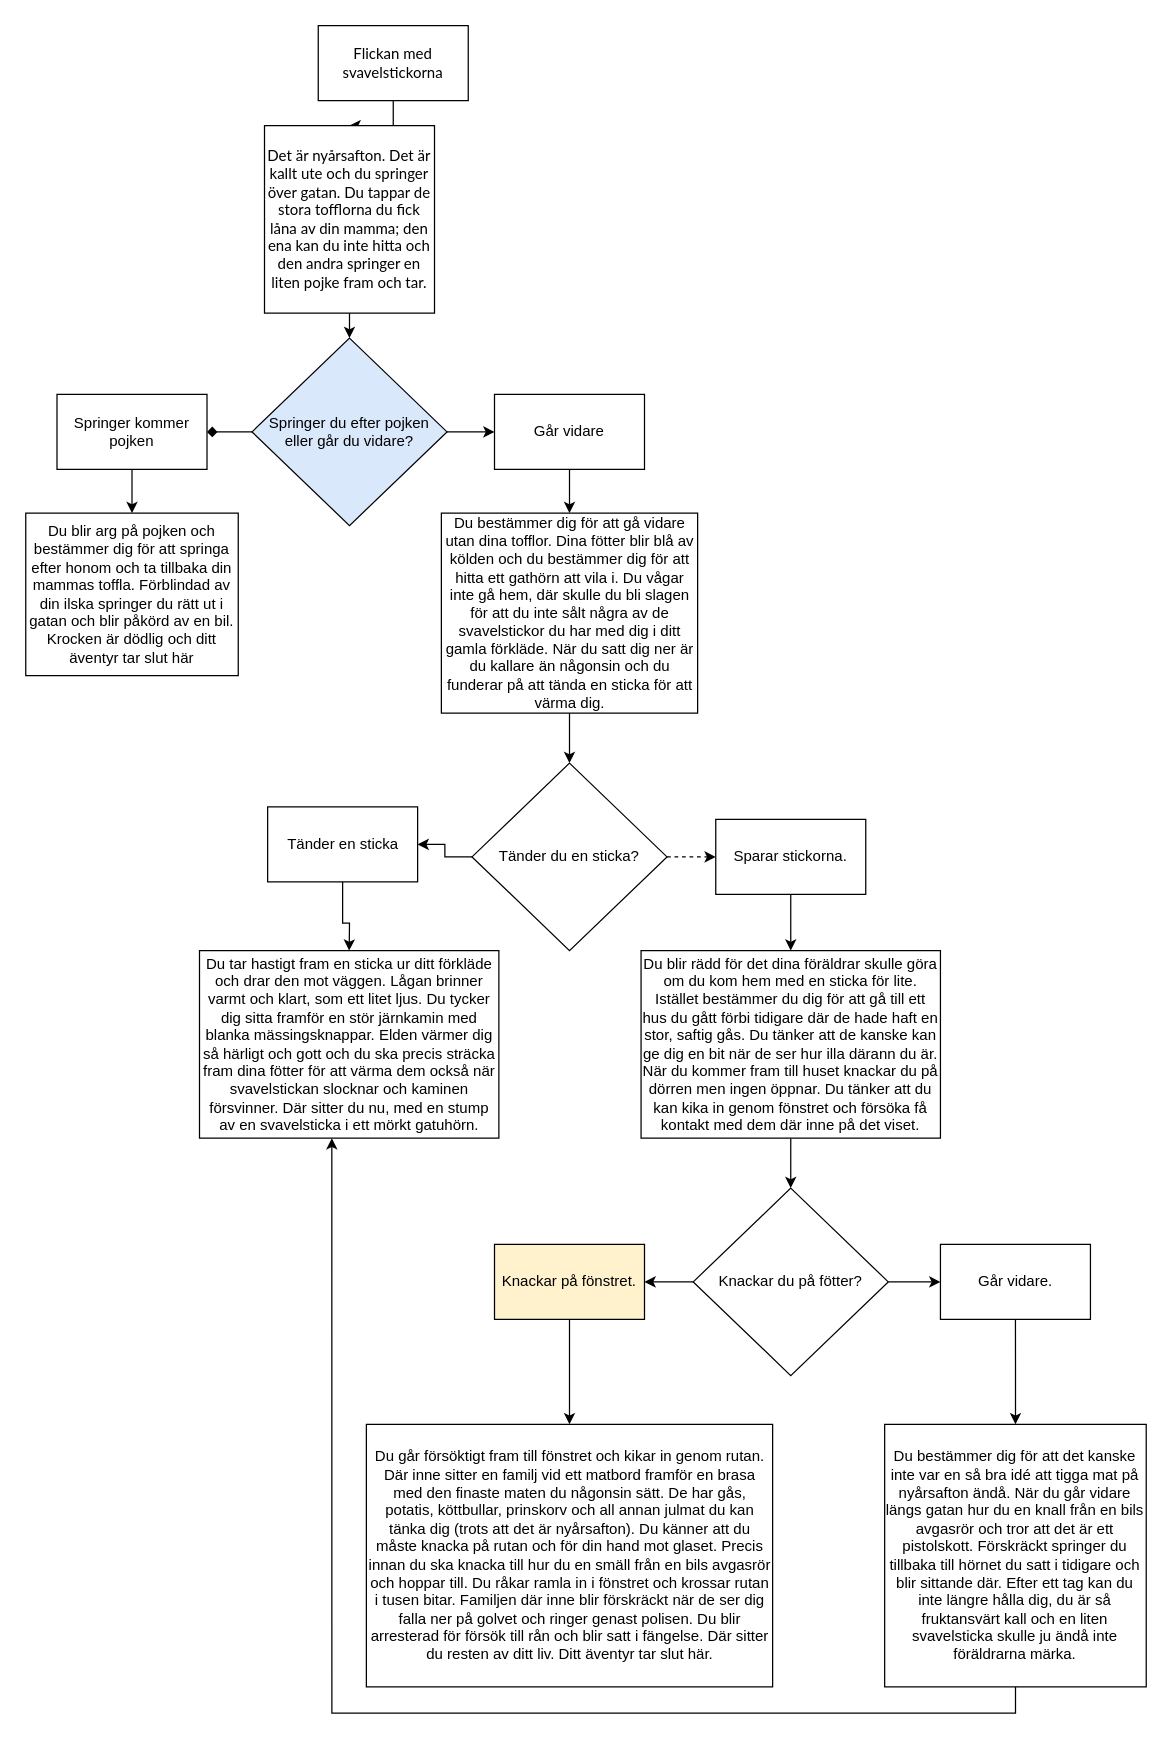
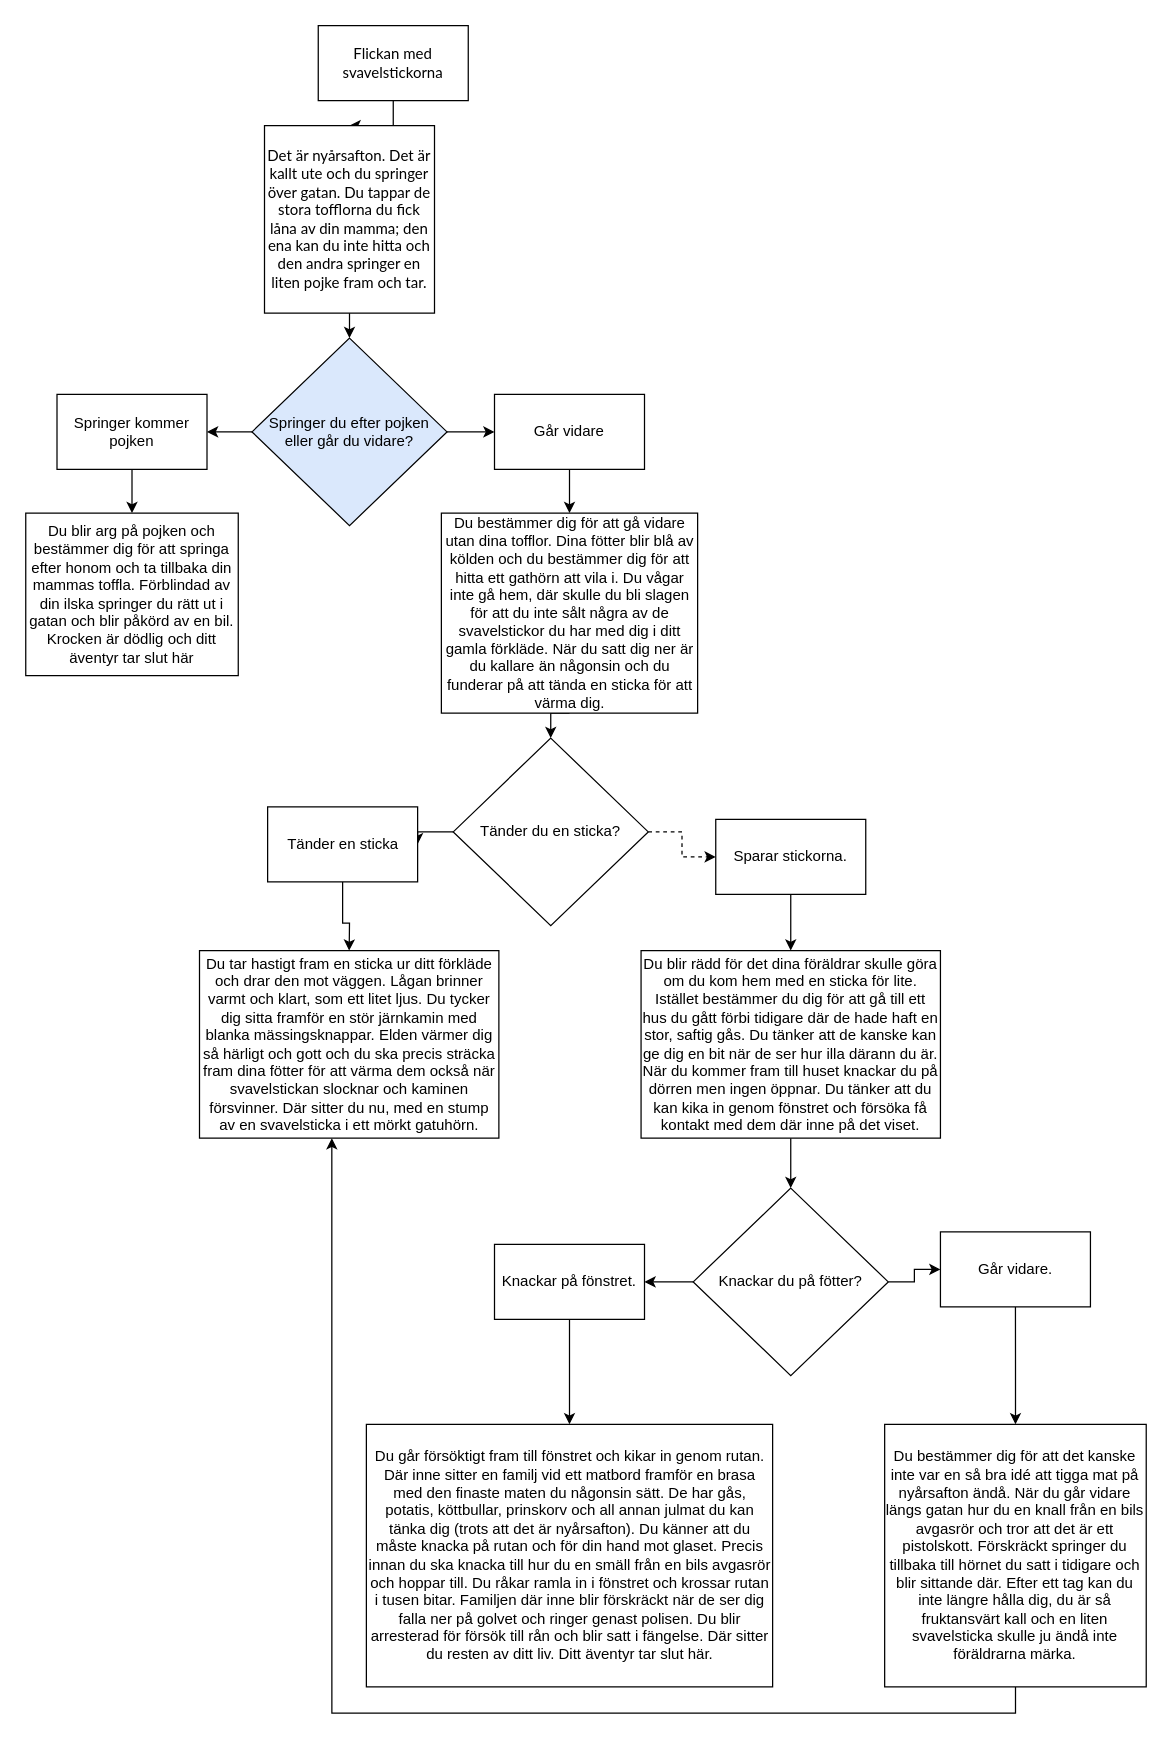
  <mxCell id="0" />
  <mxCell id="1" parent="0" />
  <mxCell id="2" style="edgeStyle=orthogonalEdgeStyle;rounded=0;orthogonalLoop=1;jettySize=auto;html=1;exitX=0.5;exitY=1;exitDx=0;exitDy=0;entryX=0.5;entryY=0;entryDx=0;entryDy=0;" parent="1" source="3" target="5" edge="1"><mxGeometry relative="1" as="geometry" /></mxCell>
  <mxCell id="3" value="&lt;font face=&quot;Lato&quot; data-font-src=&quot;https://fonts.googleapis.com/css?family=Lato&quot;&gt;Flickan med svavelstickorna&lt;/font&gt;" style="rounded=0;whiteSpace=wrap;html=1;" parent="1" vertex="1"><mxGeometry x="254" y="20" width="120" height="60" as="geometry" /></mxCell>
  <mxCell id="4" style="edgeStyle=orthogonalEdgeStyle;rounded=0;orthogonalLoop=1;jettySize=auto;html=1;exitX=0.5;exitY=1;exitDx=0;exitDy=0;entryX=0.5;entryY=0;entryDx=0;entryDy=0;" parent="1" source="5" target="8" edge="1"><mxGeometry relative="1" as="geometry" /></mxCell>
  <mxCell id="5" value="&lt;font face=&quot;Lato&quot; data-font-src=&quot;https://fonts.googleapis.com/css?family=Lato&quot;&gt;Det är nyårsafton. Det är kallt ute och du springer över gatan. Du tappar de stora tofflorna du fick låna av din mamma; den ena kan du inte hitta och den andra springer en liten pojke fram och tar.&lt;/font&gt;" style="rounded=0;whiteSpace=wrap;html=1;" parent="1" vertex="1"><mxGeometry x="211" y="100" width="136" height="150" as="geometry" /></mxCell>
- <mxCell id="6" style="edgeStyle=orthogonalEdgeStyle;rounded=0;orthogonalLoop=1;jettySize=auto;html=1;exitX=0;exitY=0.5;exitDx=0;exitDy=0;entryX=1;entryY=0.5;entryDx=0;entryDy=0;endArrow=diamond;" edge="1" parent="1" source="8" target="10"><mxGeometry relative="1" as="geometry" /></mxCell>
+ <mxCell id="6" style="edgeStyle=orthogonalEdgeStyle;rounded=0;orthogonalLoop=1;jettySize=auto;html=1;exitX=0;exitY=0.5;exitDx=0;exitDy=0;entryX=1;entryY=0.5;entryDx=0;entryDy=0;" edge="1" parent="1" source="8" target="10"><mxGeometry relative="1" as="geometry" /></mxCell>
  <mxCell id="7" style="edgeStyle=orthogonalEdgeStyle;rounded=0;orthogonalLoop=1;jettySize=auto;html=1;exitX=1;exitY=0.5;exitDx=0;exitDy=0;entryX=0;entryY=0.5;entryDx=0;entryDy=0;" edge="1" parent="1" source="8" target="12"><mxGeometry relative="1" as="geometry" /></mxCell>
  <mxCell id="8" value="Springer du efter pojken eller går du vidare?" style="rhombus;whiteSpace=wrap;html=1;fillColor=#dae8fc;" parent="1" vertex="1"><mxGeometry x="201" y="270" width="156" height="150" as="geometry" /></mxCell>
  <mxCell id="9" style="edgeStyle=orthogonalEdgeStyle;rounded=0;orthogonalLoop=1;jettySize=auto;html=1;exitX=0.5;exitY=1;exitDx=0;exitDy=0;entryX=0.5;entryY=0;entryDx=0;entryDy=0;" edge="1" parent="1" source="10" target="13"><mxGeometry relative="1" as="geometry" /></mxCell>
  <mxCell id="10" value="Springer kommer pojken" style="rounded=0;whiteSpace=wrap;html=1;" vertex="1" parent="1"><mxGeometry x="45" y="315" width="120" height="60" as="geometry" /></mxCell>
  <mxCell id="11" style="edgeStyle=orthogonalEdgeStyle;rounded=0;orthogonalLoop=1;jettySize=auto;html=1;exitX=0.5;exitY=1;exitDx=0;exitDy=0;entryX=0.5;entryY=0;entryDx=0;entryDy=0;" edge="1" parent="1" source="12" target="15"><mxGeometry relative="1" as="geometry" /></mxCell>
  <mxCell id="12" value="Går vidare" style="rounded=0;whiteSpace=wrap;html=1;" vertex="1" parent="1"><mxGeometry x="395" y="315" width="120" height="60" as="geometry" /></mxCell>
  <mxCell id="13" value="Du blir arg på pojken och bestämmer dig för att springa efter honom och ta tillbaka din mammas toffla. Förblindad av din ilska springer du rätt ut i gatan och blir påkörd av en bil. Krocken är dödlig och ditt äventyr tar slut här" style="rounded=0;whiteSpace=wrap;html=1;" vertex="1" parent="1"><mxGeometry x="20" y="410" width="170" height="130" as="geometry" /></mxCell>
  <mxCell id="14" style="edgeStyle=orthogonalEdgeStyle;rounded=0;orthogonalLoop=1;jettySize=auto;html=1;exitX=0.5;exitY=1;exitDx=0;exitDy=0;entryX=0.5;entryY=0;entryDx=0;entryDy=0;" edge="1" parent="1" source="15" target="18"><mxGeometry relative="1" as="geometry" /></mxCell>
  <mxCell id="15" value="Du bestämmer dig för att gå vidare utan dina tofflor. Dina fötter blir blå av kölden och du bestämmer dig för att hitta ett gathörn att vila i. Du vågar inte gå hem, där skulle du bli slagen för att du inte sålt några av de svavelstickor du har med dig i ditt gamla förkläde. När du satt dig ner är du kallare än någonsin och du funderar på att tända en sticka för att värma dig." style="rounded=0;whiteSpace=wrap;html=1;" vertex="1" parent="1"><mxGeometry x="352.5" y="410" width="205" height="160" as="geometry" /></mxCell>
  <mxCell id="16" style="edgeStyle=orthogonalEdgeStyle;rounded=0;orthogonalLoop=1;jettySize=auto;html=1;exitX=0;exitY=0.5;exitDx=0;exitDy=0;entryX=1;entryY=0.5;entryDx=0;entryDy=0;" edge="1" parent="1" source="18" target="20"><mxGeometry relative="1" as="geometry" /></mxCell>
  <mxCell id="17" style="edgeStyle=orthogonalEdgeStyle;rounded=0;orthogonalLoop=1;jettySize=auto;html=1;exitX=1;exitY=0.5;exitDx=0;exitDy=0;entryX=0;entryY=0.5;entryDx=0;entryDy=0;dashed=1;" edge="1" parent="1" source="18" target="22"><mxGeometry relative="1" as="geometry" /></mxCell>
- <mxCell id="18" value="Tänder du en sticka?" style="rhombus;whiteSpace=wrap;html=1;" vertex="1" parent="1"><mxGeometry x="377" y="610" width="156" height="150" as="geometry" /></mxCell>
+ <mxCell id="18" value="Tänder du en sticka?" style="rhombus;whiteSpace=wrap;html=1;" vertex="1" parent="1"><mxGeometry x="362" y="590" width="156" height="150" as="geometry" /></mxCell>
  <mxCell id="19" style="edgeStyle=orthogonalEdgeStyle;rounded=0;orthogonalLoop=1;jettySize=auto;html=1;exitX=0.5;exitY=1;exitDx=0;exitDy=0;entryX=0.5;entryY=0;entryDx=0;entryDy=0;" edge="1" parent="1" source="20" target="35"><mxGeometry relative="1" as="geometry"><Array as="points"><mxPoint x="279" y="738" /><mxPoint x="279" y="738" /><mxPoint x="279" y="760" /></Array></mxGeometry></mxCell>
  <mxCell id="20" value="Tänder en sticka" style="rounded=0;whiteSpace=wrap;html=1;" vertex="1" parent="1"><mxGeometry x="213.5" y="645" width="120" height="60" as="geometry" /></mxCell>
  <mxCell id="21" style="edgeStyle=orthogonalEdgeStyle;rounded=0;orthogonalLoop=1;jettySize=auto;html=1;exitX=0.5;exitY=1;exitDx=0;exitDy=0;entryX=0.5;entryY=0;entryDx=0;entryDy=0;" edge="1" parent="1" source="22" target="24"><mxGeometry relative="1" as="geometry" /></mxCell>
  <mxCell id="22" value="Sparar stickorna." style="rounded=0;whiteSpace=wrap;html=1;" vertex="1" parent="1"><mxGeometry x="572" y="655" width="120" height="60" as="geometry" /></mxCell>
  <mxCell id="23" style="edgeStyle=orthogonalEdgeStyle;rounded=0;orthogonalLoop=1;jettySize=auto;html=1;exitX=0.5;exitY=1;exitDx=0;exitDy=0;entryX=0.5;entryY=0;entryDx=0;entryDy=0;" edge="1" parent="1" source="24" target="27"><mxGeometry relative="1" as="geometry" /></mxCell>
  <mxCell id="24" value="Du blir rädd för det dina föräldrar skulle göra om du kom hem med en sticka för lite. Istället bestämmer du dig för att gå till ett hus du gått förbi tidigare där de hade haft en stor, saftig gås. Du tänker att de kanske kan ge dig en bit när de ser hur illa därann du är.&lt;br&gt;När du kommer fram till huset knackar du på dörren men ingen öppnar. Du tänker att du kan kika in genom fönstret och försöka få kontakt med dem där inne på det viset." style="rounded=0;whiteSpace=wrap;html=1;" vertex="1" parent="1"><mxGeometry x="512.25" y="760" width="239.5" height="150" as="geometry" /></mxCell>
  <mxCell id="25" style="edgeStyle=orthogonalEdgeStyle;rounded=0;orthogonalLoop=1;jettySize=auto;html=1;exitX=0;exitY=0.5;exitDx=0;exitDy=0;entryX=1;entryY=0.5;entryDx=0;entryDy=0;" edge="1" parent="1" source="27" target="29"><mxGeometry relative="1" as="geometry" /></mxCell>
  <mxCell id="26" style="edgeStyle=orthogonalEdgeStyle;rounded=0;orthogonalLoop=1;jettySize=auto;html=1;exitX=1;exitY=0.5;exitDx=0;exitDy=0;entryX=0;entryY=0.5;entryDx=0;entryDy=0;" edge="1" parent="1" source="27" target="31"><mxGeometry relative="1" as="geometry" /></mxCell>
  <mxCell id="27" value="Knackar du på fötter?" style="rhombus;whiteSpace=wrap;html=1;" vertex="1" parent="1"><mxGeometry x="554" y="950" width="156" height="150" as="geometry" /></mxCell>
  <mxCell id="28" style="edgeStyle=orthogonalEdgeStyle;rounded=0;orthogonalLoop=1;jettySize=auto;html=1;exitX=0.5;exitY=1;exitDx=0;exitDy=0;entryX=0.5;entryY=0;entryDx=0;entryDy=0;" edge="1" parent="1" source="29" target="32"><mxGeometry relative="1" as="geometry" /></mxCell>
- <mxCell id="29" value="Knackar på fönstret." style="rounded=0;whiteSpace=wrap;html=1;fillColor=#fff2cc;" vertex="1" parent="1"><mxGeometry x="395" y="995" width="120" height="60" as="geometry" /></mxCell>
+ <mxCell id="29" value="Knackar på fönstret." style="rounded=0;whiteSpace=wrap;html=1;" vertex="1" parent="1"><mxGeometry x="395" y="995" width="120" height="60" as="geometry" /></mxCell>
  <mxCell id="30" style="edgeStyle=orthogonalEdgeStyle;rounded=0;orthogonalLoop=1;jettySize=auto;html=1;exitX=0.5;exitY=1;exitDx=0;exitDy=0;" edge="1" parent="1" source="31" target="34"><mxGeometry relative="1" as="geometry" /></mxCell>
- <mxCell id="31" value="Går vidare." style="rounded=0;whiteSpace=wrap;html=1;" vertex="1" parent="1"><mxGeometry x="751.75" y="995" width="120" height="60" as="geometry" /></mxCell>
+ <mxCell id="31" value="Går vidare." style="rounded=0;whiteSpace=wrap;html=1;" vertex="1" parent="1"><mxGeometry x="751.75" y="985" width="120" height="60" as="geometry" /></mxCell>
  <mxCell id="32" value="Du går försöktigt fram till fönstret och kikar in genom rutan. Där inne sitter en familj vid ett matbord framför en brasa med den finaste maten du någonsin sätt. De har gås, potatis, köttbullar, prinskorv och all annan julmat du kan tänka dig (trots att det är nyårsafton). Du känner att du måste knacka på rutan och för din hand mot glaset. Precis innan du ska knacka till hur du en smäll från en bils avgasrör och hoppar till. Du råkar ramla in i fönstret och krossar rutan i tusen bitar. Familjen där inne blir förskräckt när de ser dig falla ner på golvet och ringer genast polisen. Du blir arresterad för försök till rån och blir satt i fängelse. Där sitter du resten av ditt liv. Ditt äventyr tar slut här." style="rounded=0;whiteSpace=wrap;html=1;" vertex="1" parent="1"><mxGeometry x="292.5" y="1139" width="325" height="210" as="geometry" /></mxCell>
  <mxCell id="33" style="edgeStyle=orthogonalEdgeStyle;rounded=0;orthogonalLoop=1;jettySize=auto;html=1;entryX=0.442;entryY=1;entryDx=0;entryDy=0;entryPerimeter=0;" edge="1" parent="1" source="34" target="35"><mxGeometry relative="1" as="geometry"><Array as="points"><mxPoint x="812" y="1370" /><mxPoint x="265" y="1370" /></Array></mxGeometry></mxCell>
  <mxCell id="34" value="Du bestämmer dig för att det kanske inte var en så bra idé att tigga mat på nyårsafton ändå. När du går vidare längs gatan hur du en knall från en bils avgasrör och tror att det är ett pistolskott. Förskräckt springer du tillbaka till hörnet du satt i tidigare och blir sittande där. Efter ett tag kan du inte längre hålla dig, du är så fruktansvärt kall och en liten svavelsticka skulle ju ändå inte föräldrarna märka." style="rounded=0;whiteSpace=wrap;html=1;" vertex="1" parent="1"><mxGeometry x="707.13" y="1139" width="209.25" height="210" as="geometry" /></mxCell>
  <mxCell id="35" value="&lt;span&gt;Du tar hastigt fram en sticka ur ditt förkläde och drar den mot väggen. Lågan brinner varmt och klart, som ett litet ljus. Du tycker dig sitta framför en stör järnkamin med blanka mässingsknappar. Elden värmer dig så härligt och gott och du ska precis sträcka fram dina fötter för att värma dem också när svavelstickan slocknar och kaminen försvinner. Där sitter du nu, med en stump av en svavelsticka i ett mörkt gatuhörn.&lt;/span&gt;" style="rounded=0;whiteSpace=wrap;html=1;" vertex="1" parent="1"><mxGeometry x="159" y="760" width="239.5" height="150" as="geometry" /></mxCell>
